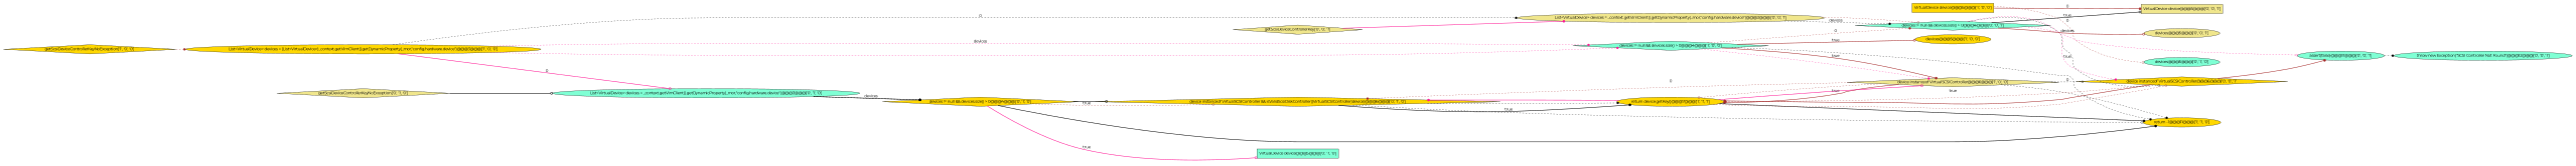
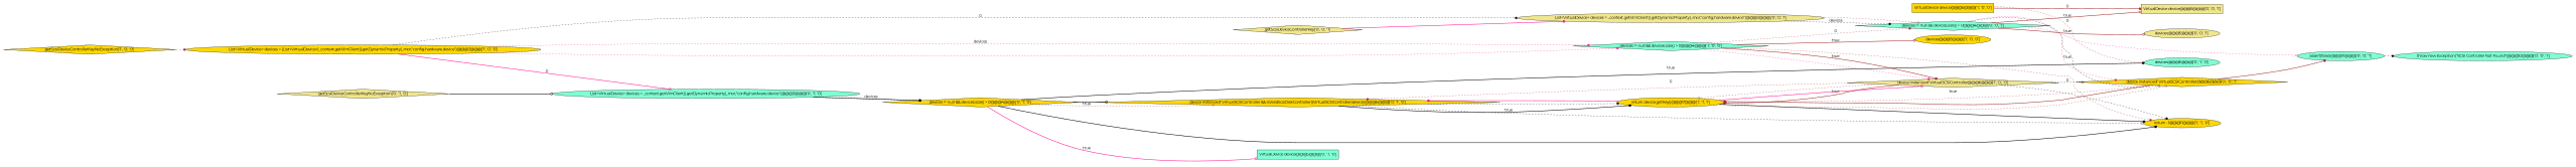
  digraph {
    fontname=Montserrat
    rankdir=LR
    node [fillcolor=gold fontname=Montserrat shape=ellipse style=filled]
    edge [arrowhead=dot color=black fontname=Montserrat style=dashed]
    n1 [fillcolor=aquamarine label="List<VirtualDevice> devices = _context.getVimClient().getDynamicProperty(_mor,\"config.hardware.device\")@@@3@@@['0', '1', '0']"]
    n2 [label="devices != null && devices.size() > 0@@@4@@@['0', '1', '0']" shape=diamond]
    n3 [fillcolor=aquamarine label="VirtualDevice device@@@5@@@['0', '1', '0']" shape=box]
    n4 [fillcolor=aquamarine label="devices@@@5@@@['0', '1', '0']"]
    n5 [label="return -1@@@11@@@['1', '1', '0']"]
    n6 [label="device instanceof VirtualSCSIController && isValidScsiDiskController((VirtualSCSIController)device)@@@6@@@['0', '1', '0']" shape=diamond]
    n7 [label="VirtualDevice device@@@5@@@['1', '0', '0']" shape=box]
    n8 [fillcolor=khaki label="VirtualDevice device@@@5@@@['0', '0', '1']" shape=box]
    n9 [fillcolor=khaki label="getScsiDeviceControllerKeyNoException['0', '1', '0']" shape=diamond]
    n10 [fillcolor=khaki label="device instanceof VirtualSCSIController@@@6@@@['1', '0', '0']" shape=diamond]
    n11 [label="return device.getKey()@@@7@@@['1', '1', '1']"]
    n12 [label="device instanceof VirtualSCSIController@@@6@@@['0', '0', '1']" shape=diamond]
    n13 [fillcolor=aquamarine label="assert(false)@@@11@@@['0', '0', '1']"]
    n14 [label="getScsiDeviceControllerKeyNoException['1', '0', '0']" shape=diamond]
    n15 [label="List<VirtualDevice> devices = (List<VirtualDevice>)_context.getVimClient().getDynamicProperty(_mor,\"config.hardware.device\")@@@3@@@['1', '0', '0']"]
    n16 [fillcolor=khaki label="List<VirtualDevice> devices = _context.getVimClient().getDynamicProperty(_mor,\"config.hardware.device\")@@@3@@@['0', '0', '1']"]
    n17 [fillcolor=aquamarine label="devices != null && devices.size() > 0@@@4@@@['1', '0', '0']" shape=diamond]
    n18 [fillcolor=khaki label="getScsiDeviceControllerKey['0', '0', '1']" shape=diamond]
    n19 [fillcolor=aquamarine label="devices != null && devices.size() > 0@@@4@@@['0', '0', '1']" shape=diamond]
    n20 [fillcolor=aquamarine label="throw new Exception(\"SCSI Controller Not Found\")@@@12@@@['0', '0', '1']"]
    n21 [fillcolor=khaki label="devices@@@5@@@['0', '0', '1']"]
    n22 [label="devices@@@5@@@['1', '0', '0']"]
    n1 -> n2 [label=devices]
    n1 -> n2 [style=bold]
    n2 -> n3 [arrowhead=odot color=deeppink label=true style=bold]
+   n2 -> n4 [label=true style=bold]
    n2 -> n5 [style=bold]
    n2 -> n6 [arrowhead=odot color=brown label=true]
    n2 -> n6 [arrowhead=odot style=bold]
    n6 -> n5 [arrowhead=odot]
    n6 -> n11 [label=true style=bold]
    n6 -> n11
    n7 -> n4 [arrowhead=odot color=brown label=0]
    n7 -> n8 [color=brown label=0 style=bold]
    n9 -> n1 [arrowhead=odot style=bold]
    n10 -> n5
    n10 -> n6 [color=brown label=0]
    n10 -> n11 [color=brown label=true style=bold]
    n10 -> n11 [arrowhead=odot color=brown]
    n10 -> n12 [arrowhead=odot label=0]
    n11 -> n5 [style=bold]
    n11 -> n6 [color=deeppink style=bold]
    n11 -> n10 [arrowhead=odot color=deeppink style=bold]
    n11 -> n12 [arrowhead=odot color=brown]
    n12 -> n11 [color=brown style=bold]
    n12 -> n11 [color=brown label=true]
    n12 -> n13 [color=brown style=bold]
    n13 -> n20
    n14 -> n15 [color=brown]
    n15 -> n1 [arrowhead=odot color=deeppink label=0 style=bold]
    n15 -> n16 [label=0]
    n15 -> n17 [color=deeppink]
    n15 -> n17 [color=deeppink label=devices]
    n16 -> n19 [label=devices]
    n16 -> n19 [arrowhead=odot color=brown]
-   n17 -> n5
+   n17 -> n5 [color=brown]
    n17 -> n10 [color=brown label=true style=bold]
    n17 -> n10 [color=deeppink]
    n17 -> n19 [color=brown label=0]
    n17 -> n22 [arrowhead=odot color=brown label=true style=bold]
    n18 -> n16 [color=deeppink style=bold]
-   n19 -> n8 [arrowhead=odot label=true style=bold]
+   n19 -> n8 [arrowhead=odot color=brown label=true style=bold]
    n19 -> n12 [color=deeppink label=true]
    n19 -> n12 [arrowhead=odot]
    n19 -> n13 [arrowhead=odot color=deeppink]
-   n19 -> n21 [arrowhead=odot color=brown label=devices style=bold]
+   n19 -> n21 [arrowhead=odot color=brown label=true style=bold]
  }
